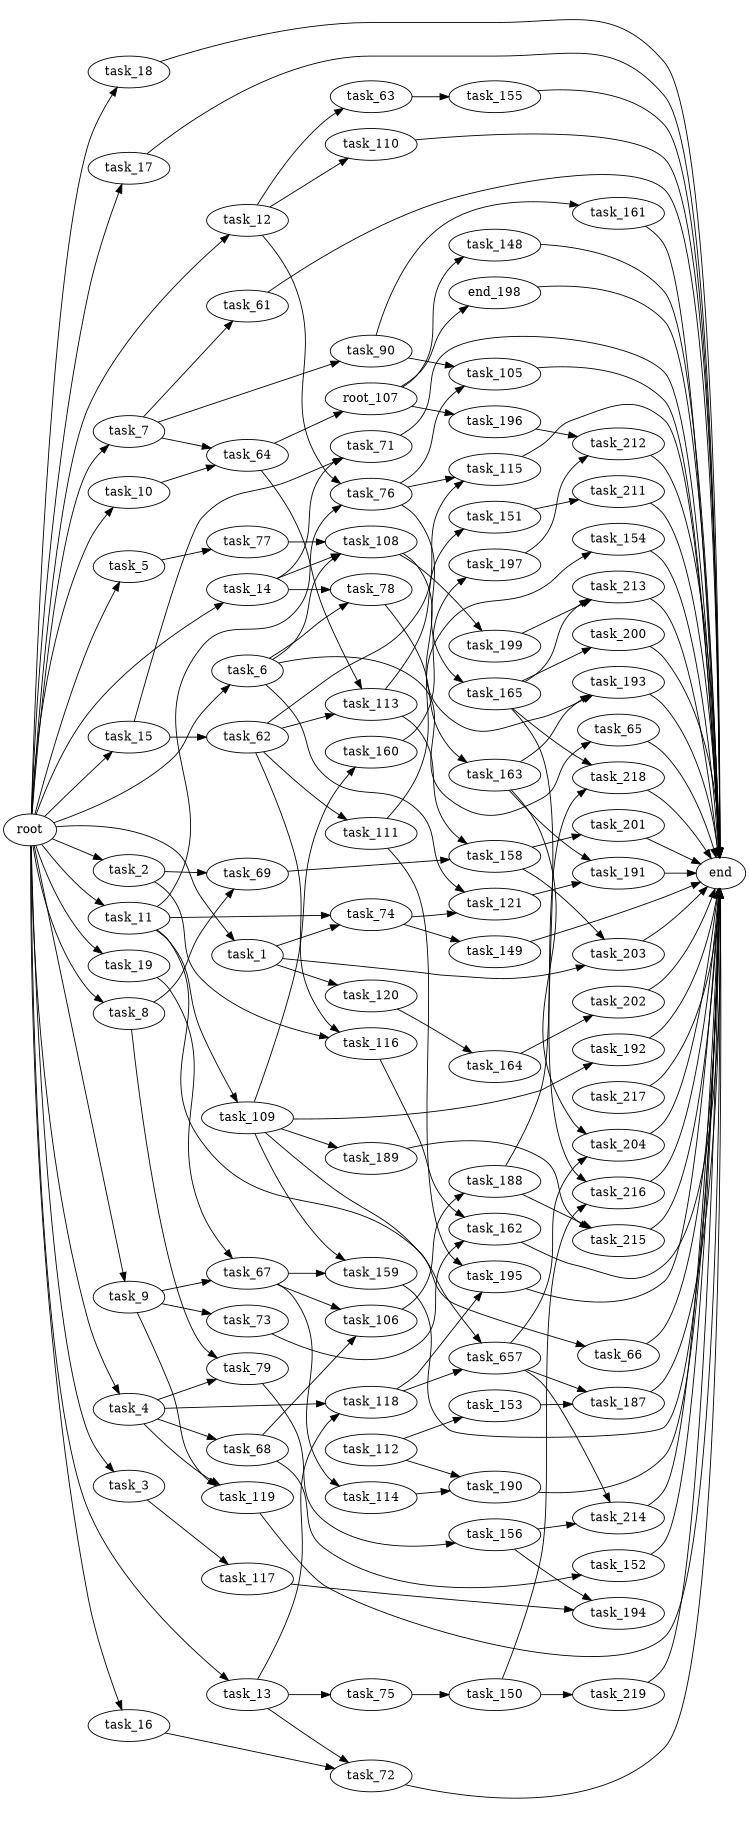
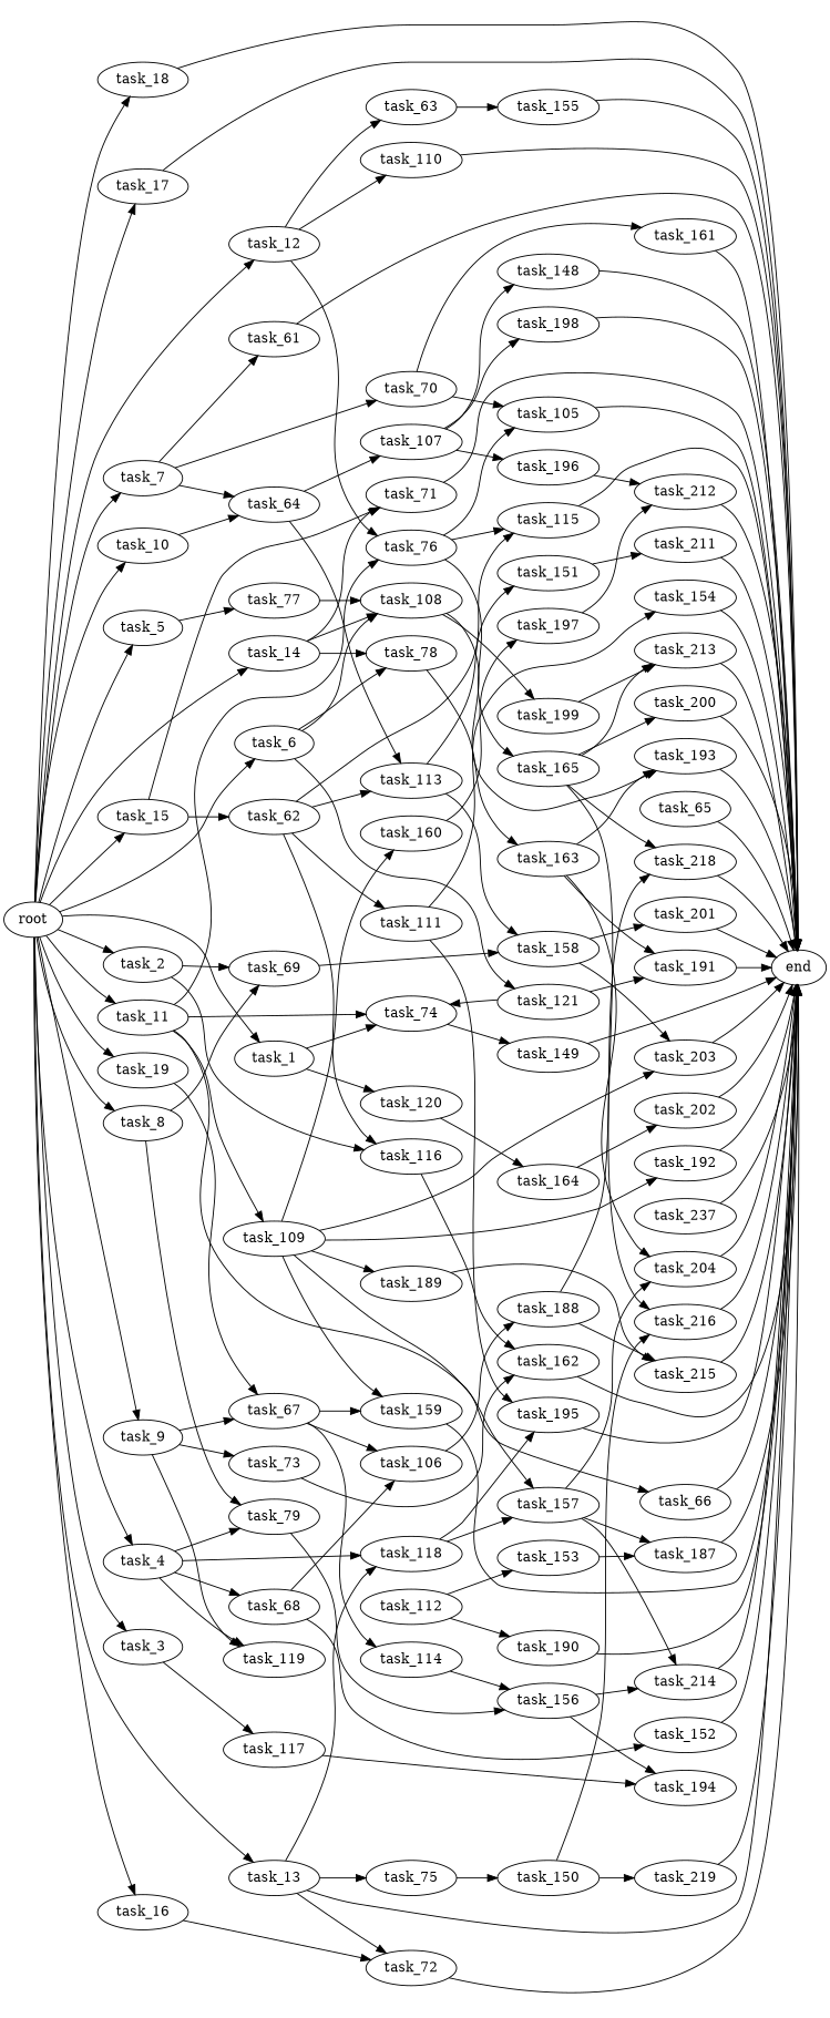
  digraph {
    rankdir=LR
    task_116
    task_162
    end
    task_105
    task_163
    task_204
    task_191
    task_193
    task_15
    task_62
    task_71
    task_113
    task_115
    task_111
    task_212
    task_153
    task_187
    task_7
    task_64
    task_61
-   task_70 [label=task_90]
-   task_107 [label=root_107]
+   task_70
+   task_107
    task_161
    task_119
    task_197
    task_79
    task_156
    task_75
    task_150
    task_216
    task_219
    task_214
    task_154
    task_106
    task_188
    task_218
    task_215
    task_117
    task_194
    task_155
    task_9
    task_73
    task_67
    task_159
    task_114
    task_196
    task_74
    task_121
    task_149
    task_112
    task_190
    task_164
    task_202
-   task_217
+   task_217 [label=task_237]
    task_158
    task_151
-   task_198 [label=end_198]
+   task_198
    task_148
    task_77
    task_108
    task_199
    task_65
    task_18
    task_63
    task_68
    task_152
    task_160
    task_1
    task_120
    task_78
-   task_157 [label=task_657]
+   task_157
    task_109
    task_189
    task_192
    task_203
    task_201
    task_69
    task_165
    task_213
    task_200
    task_195
    task_66
    task_19
    task_11
    task_76
    task_4
    task_118
    task_10
    task_14
    task_12
    task_110
    task_13
    task_72
    task_3
    task_211
    task_6
    task_2
    task_17
    root
    task_8
    task_16
    task_5
    task_116 -> task_162
    task_162 -> end
    task_105 -> end
    task_163 -> task_204
    task_163 -> task_191
    task_163 -> task_193
    task_204 -> end
    task_191 -> end
    task_193 -> end
    task_15 -> task_62
    task_15 -> task_71
    task_62 -> task_116
    task_62 -> task_113
    task_62 -> task_115
    task_62 -> task_111
    task_71 -> end
    task_113 -> task_158
    task_113 -> task_151
    task_115 -> end
    task_111 -> task_154
    task_111 -> task_195
    task_212 -> end
    task_153 -> task_187
    task_187 -> end
    task_7 -> task_64
    task_7 -> task_61
    task_7 -> task_70
    task_64 -> task_113
    task_64 -> task_107
    task_61 -> end
    task_70 -> task_105
    task_70 -> task_161
    task_107 -> task_196
    task_107 -> task_198
    task_107 -> task_148
    task_161 -> end
-   task_119 -> end
+   task_13 -> end
    task_197 -> task_212
    task_79 -> task_156
    task_156 -> task_214
    task_156 -> task_194
    task_75 -> task_150
    task_150 -> task_216
    task_150 -> task_219
    task_216 -> end
    task_219 -> end
    task_214 -> end
    task_154 -> end
    task_106 -> task_188
    task_188 -> task_218
    task_188 -> task_215
    task_218 -> end
    task_215 -> end
    task_117 -> task_194
    task_155 -> end
    task_9 -> task_119
    task_9 -> task_73
    task_9 -> task_67
    task_73 -> task_162
    task_67 -> task_106
    task_67 -> task_159
    task_67 -> task_114
    task_159 -> end
-   task_114 -> task_190
+   task_114 -> task_156
    task_196 -> task_212
-   task_74 -> task_121
+   task_121 -> task_74
    task_74 -> task_149
    task_121 -> task_191
    task_149 -> end
    task_112 -> task_153
    task_112 -> task_190
    task_190 -> end
    task_164 -> task_202
    task_202 -> end
    task_217 -> end
    task_158 -> task_203
    task_158 -> task_201
    task_151 -> task_211
    task_198 -> end
    task_148 -> end
    task_77 -> task_108
    task_108 -> task_193
    task_108 -> task_199
    task_199 -> task_213
    task_65 -> end
    task_18 -> end
    task_63 -> task_155
    task_68 -> task_106
    task_68 -> task_152
    task_152 -> end
    task_160 -> task_197
    task_1 -> task_74
    task_1 -> task_120
    task_120 -> task_164
    task_78 -> task_163
    task_157 -> task_204
    task_157 -> task_187
    task_157 -> task_214
    task_109 -> task_159
    task_109 -> task_160
    task_109 -> task_157
    task_109 -> task_189
    task_109 -> task_192
-   task_1 -> task_203
+   task_109 -> task_203
    task_189 -> task_215
    task_192 -> end
    task_203 -> end
    task_201 -> end
    task_69 -> task_158
    task_165 -> task_216
    task_165 -> task_218
    task_165 -> task_213
    task_165 -> task_200
    task_213 -> end
    task_200 -> end
    task_195 -> end
    task_66 -> end
    task_19 -> task_67
    task_11 -> task_74
    task_11 -> task_109
    task_11 -> task_66
    task_11 -> task_76
    task_76 -> task_105
    task_76 -> task_115
    task_76 -> task_165
    task_4 -> task_119
    task_4 -> task_79
    task_4 -> task_68
    task_4 -> task_118
    task_118 -> task_157
    task_118 -> task_195
    task_10 -> task_64
    task_14 -> task_71
    task_14 -> task_108
    task_14 -> task_78
    task_12 -> task_63
    task_12 -> task_76
    task_12 -> task_110
    task_110 -> end
    task_13 -> task_75
    task_13 -> task_118
    task_13 -> task_72
    task_72 -> end
    task_3 -> task_117
    task_211 -> end
    task_6 -> task_121
    task_6 -> task_108
-   task_6 -> task_65
    task_6 -> task_78
    task_2 -> task_116
    task_2 -> task_69
    task_17 -> end
    root -> task_15
    root -> task_7
    root -> task_9
    root -> task_18
    root -> task_1
    root -> task_19
    root -> task_11
    root -> task_4
    root -> task_10
    root -> task_14
    root -> task_12
    root -> task_13
    root -> task_3
    root -> task_6
    root -> task_2
    root -> task_17
    root -> task_8
    root -> task_16
    root -> task_5
    task_8 -> task_79
    task_8 -> task_69
    task_16 -> task_72
    task_5 -> task_77
  }
